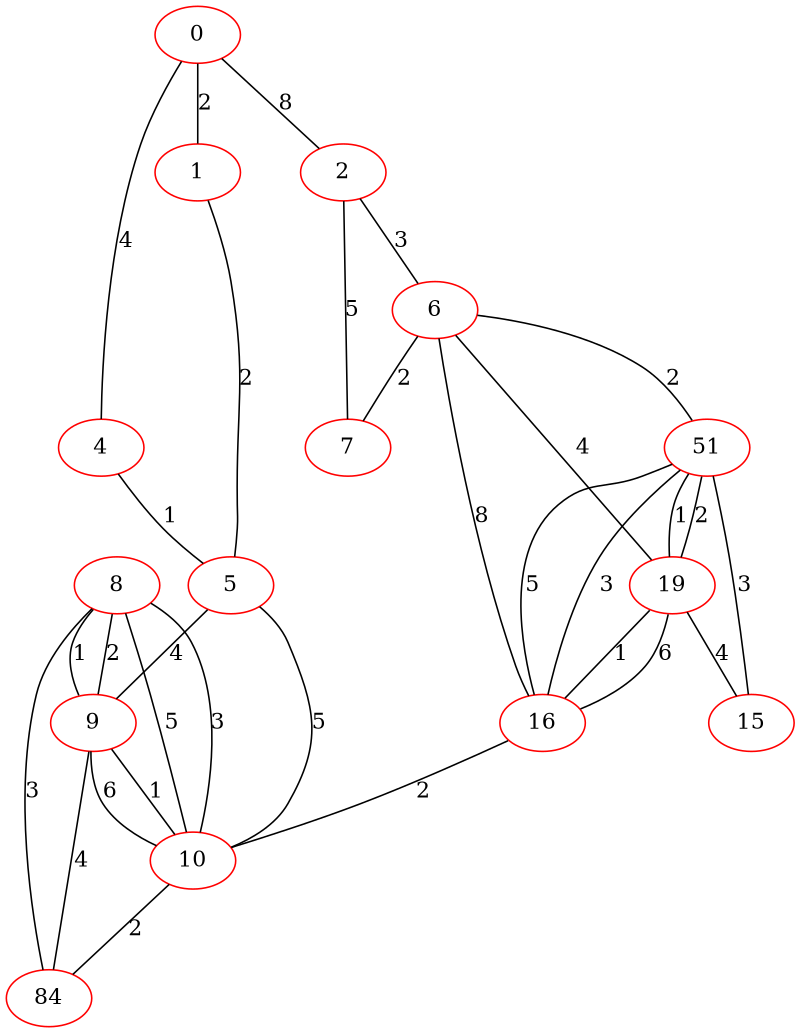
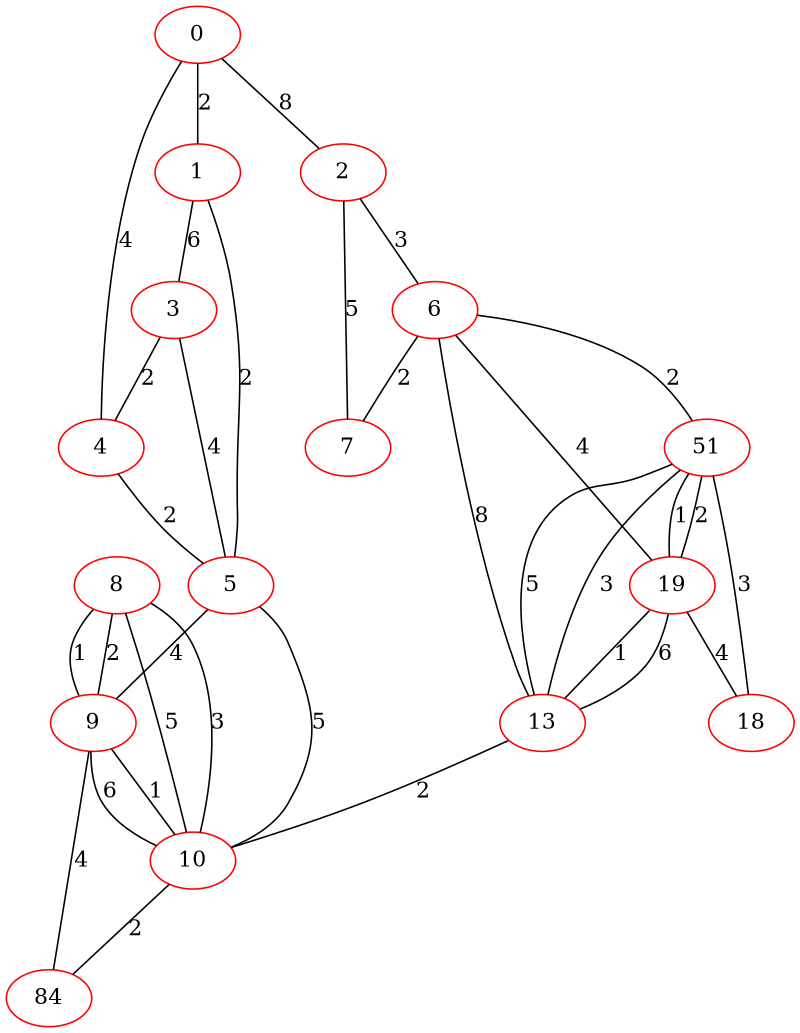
  graph {
    node [color=red weight=1]
    0
    1
    2
    4
+   3
    5
    6
    7
    9
    10
    n11 [label=51]
    n12 [label=19]
-   13 [label=16]
+   13
    8
    n15 [label=84]
-   15
+   15 [label=18]
    0 -- 1 [label=2]
    0 -- 2 [label=8]
    0 -- 4 [label=4]
+   1 -- 3 [label=6]
    1 -- 5 [label=2]
    2 -- 6 [label=3]
    2 -- 7 [label=5]
-   4 -- 5 [label=1]
+   4 -- 5 [label=2]
+   3 -- 4 [label=2]
+   3 -- 5 [label=4]
    5 -- 9 [label=4]
    5 -- 10 [label=5]
    6 -- 7 [label=2]
    6 -- n11 [label=2]
    6 -- n12 [label=4]
    6 -- 13 [label=8]
    9 -- 10 [label=6]
    9 -- 10 [label=1]
    9 -- n15 [label=4]
    10 -- n15 [label=2]
    n11 -- n12 [label=1]
    n11 -- n12 [label=2]
    n11 -- 13 [label=5]
    n11 -- 13 [label=3]
    n11 -- 15 [label=3]
    n12 -- 13 [label=6]
    n12 -- 13 [label=1]
    n12 -- 15 [label=4]
    13 -- 10 [label=2]
    8 -- 9 [label=1]
    8 -- 9 [label=2]
    8 -- 10 [label=5]
    8 -- 10 [label=3]
-   8 -- n15 [label=3]
  }
